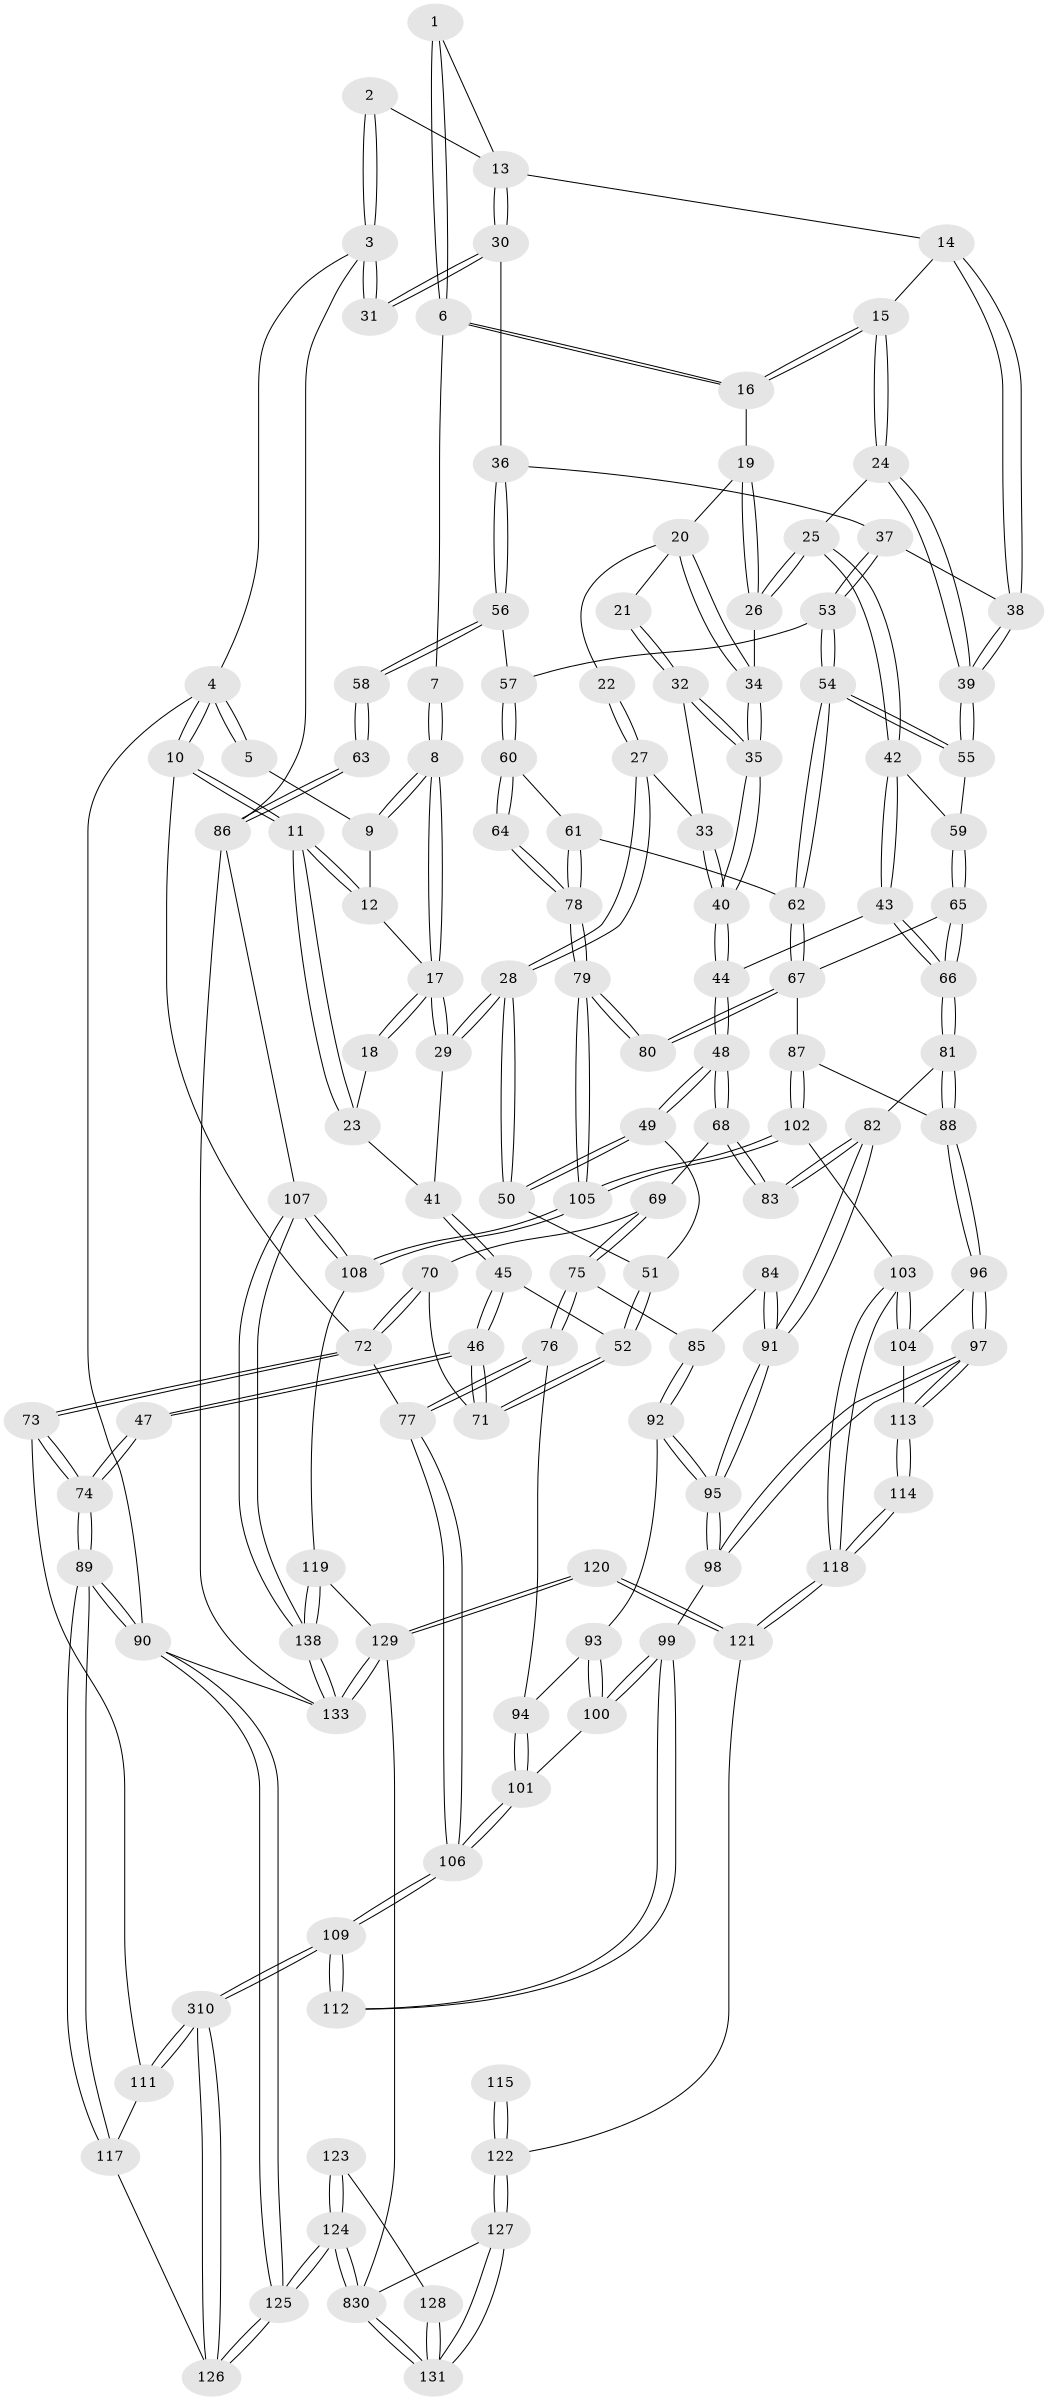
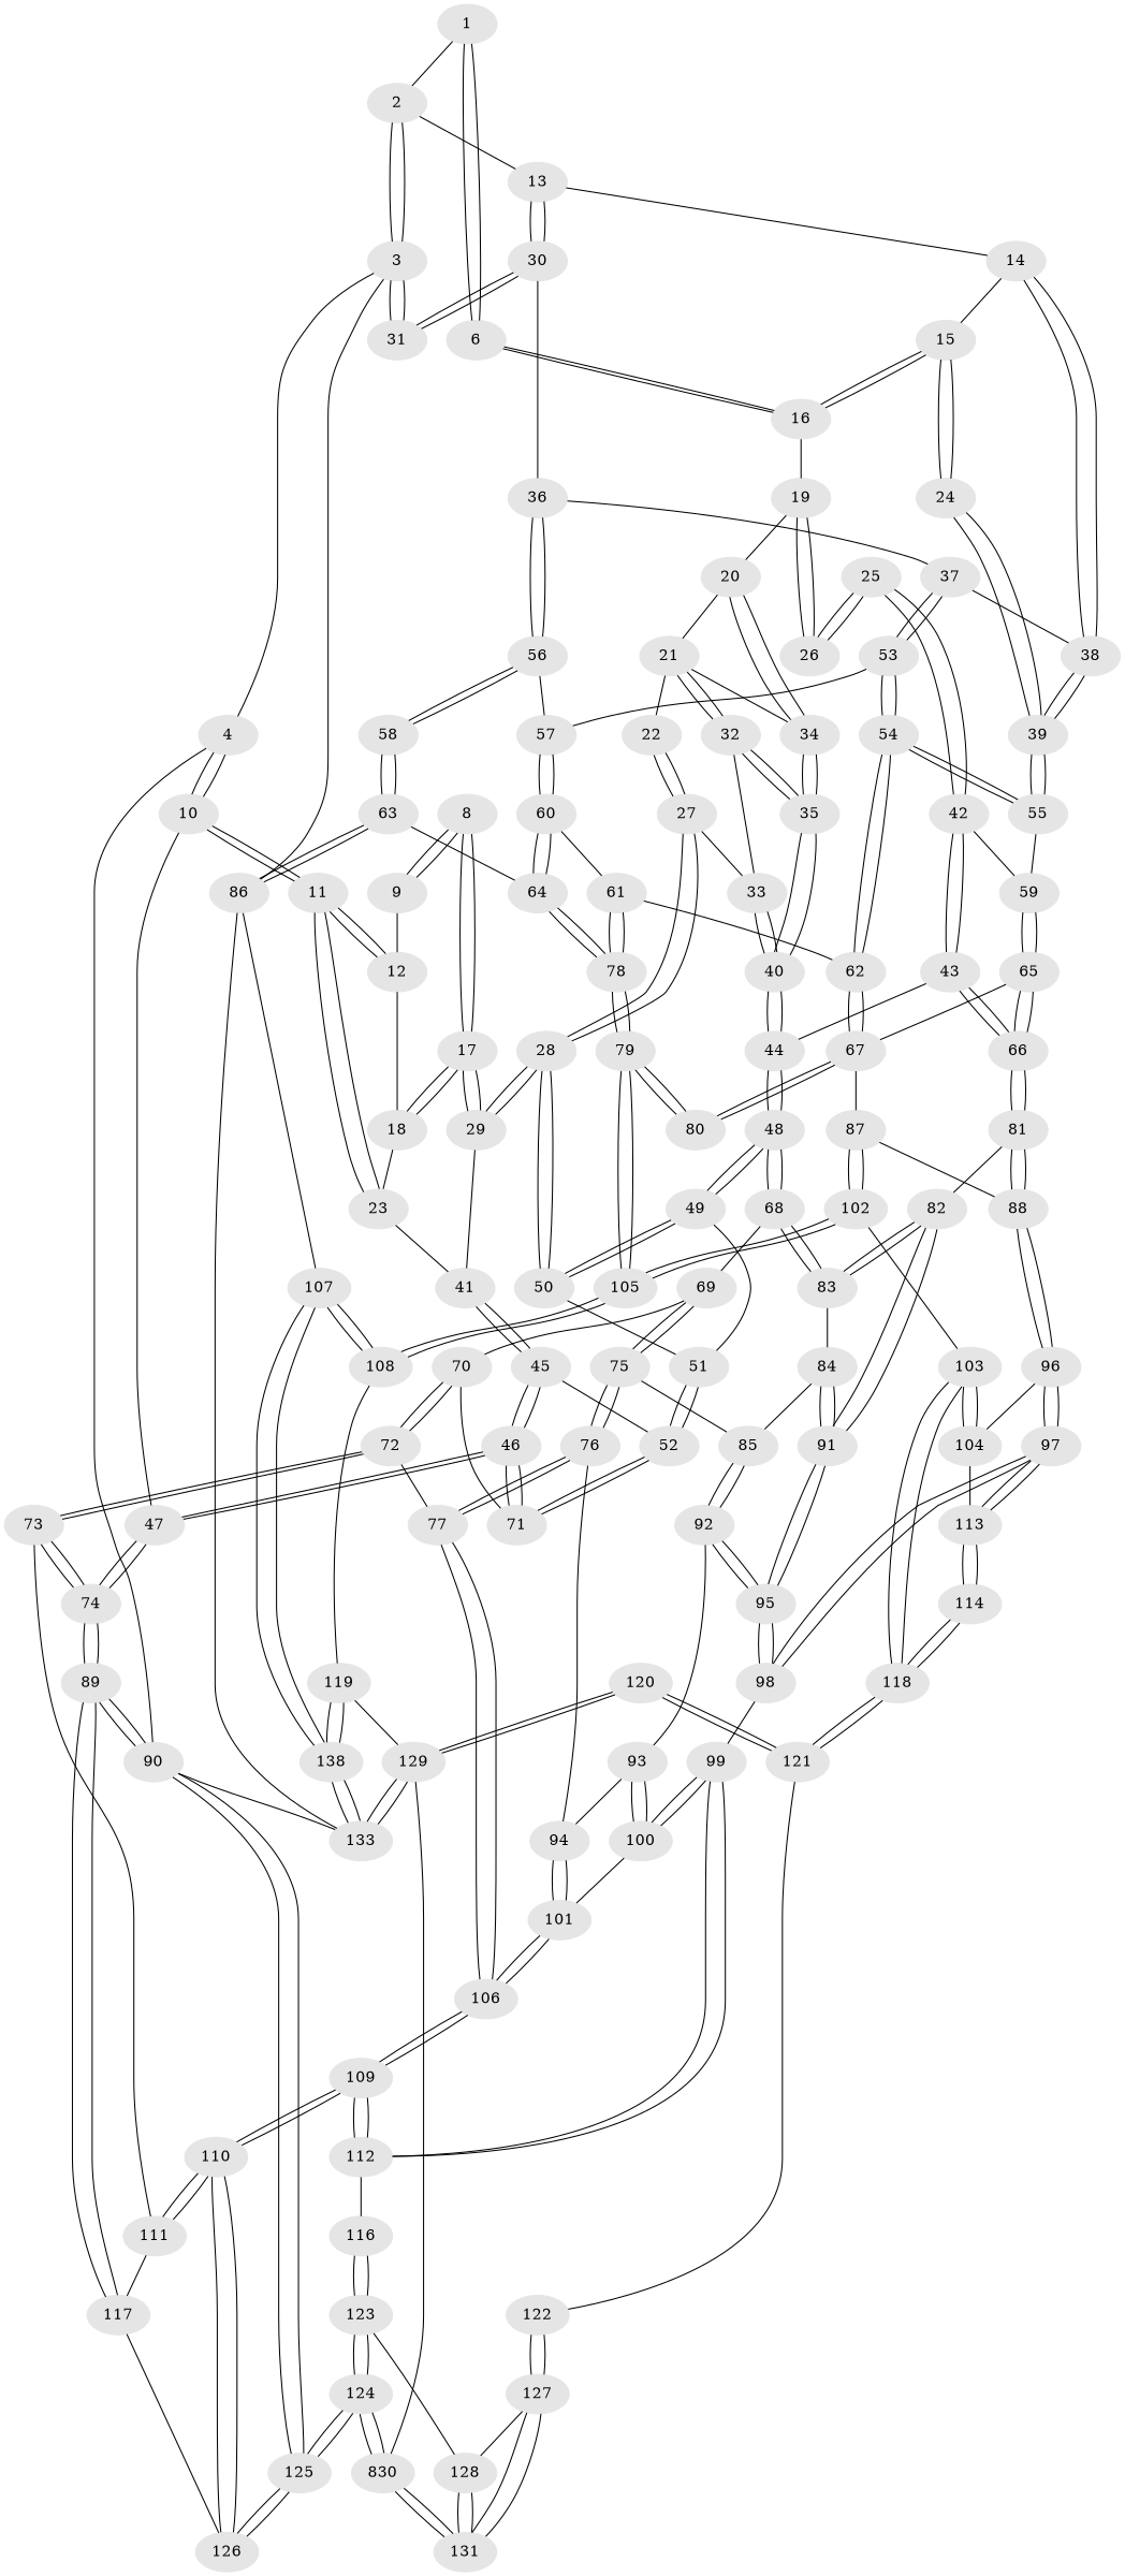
  graph {
    node [color=gray90 style=filled]
    1
    2
    6
    3
    13
-   7
    16
    4
    31
    86
    14
    30
-   5
    10
    90
    107
    133
    9
    11
    47
    125
    12
    8
    19
    17
    22
    27
    18
    29
    23
    74
    41
    15
    38
    36
    24
    39
    25
    20
    26
    21
    34
    32
    35
    33
    28
    45
    42
    55
    43
    59
    50
    40
    51
    37
    56
    58
    63
    44
    53
    57
    54
    48
    46
    52
    66
    65
    81
    49
    68
    71
    89
    69
    83
    62
    60
    67
    61
    64
    78
    79
    80
    87
    82
    88
    70
    75
    84
    72
    76
    85
    73
    77
    111
    106
    117
    94
    92
    101
    109
    105
    108
    102
    91
    96
    95
    93
    n108 [label=138]
    103
    97
    104
    126
    98
    100
    99
    113
    114
    112
+   116
    118
    121
    119
-   110 [label=310]
+   110
    129
    123
-   115
    122
    127
    124
    128
    120
    n132 [label=830]
    131
-   1 -- 13
+   1 -- 2
    1 -- 6
    1 -- 6
    2 -- 3
    2 -- 3
    2 -- 13
-   6 -- 7
    6 -- 16
    6 -- 16
    3 -- 4
    3 -- 31
    3 -- 31
    3 -- 86
    13 -- 14
    13 -- 30
    13 -- 30
-   7 -- 8
-   7 -- 8
    16 -- 19
-   4 -- 5
-   4 -- 5
    4 -- 10
    4 -- 10
    4 -- 90
    86 -- 107
    86 -- 133
    14 -- 15
    14 -- 38
    14 -- 38
    30 -- 31
    30 -- 31
    30 -- 36
-   5 -- 9
    10 -- 11
    10 -- 11
-   10 -- 72
+   10 -- 47
    90 -- 133
    90 -- 125
    90 -- 125
    107 -- 108
    107 -- 108
    107 -- n108
    107 -- n108
    9 -- 12
    11 -- 12
    11 -- 12
    11 -- 23
    11 -- 23
    47 -- 74
    47 -- 74
    125 -- 126
    125 -- 126
-   12 -- 17
+   12 -- 18
    8 -- 9
    8 -- 9
    8 -- 17
    8 -- 17
    19 -- 20
    19 -- 26
    19 -- 26
    17 -- 18
    17 -- 18
    17 -- 29
    17 -- 29
    22 -- 27
    22 -- 27
    27 -- 33
    27 -- 28
    27 -- 28
    18 -- 23
    29 -- 41
    23 -- 41
    74 -- 89
    74 -- 89
    41 -- 45
    41 -- 45
    15 -- 16
    15 -- 16
    15 -- 24
    15 -- 24
    38 -- 39
    38 -- 39
    36 -- 37
    36 -- 56
    36 -- 56
    24 -- 39
    24 -- 39
-   24 -- 25
    39 -- 55
    39 -- 55
    25 -- 26
    25 -- 26
    25 -- 42
    25 -- 42
    20 -- 21
    20 -- 34
    20 -- 34
-   26 -- 34
-   20 -- 22
+   21 -- 34
+   21 -- 22
    21 -- 32
    21 -- 32
    34 -- 35
    34 -- 35
    32 -- 35
    32 -- 35
    32 -- 33
    35 -- 40
    35 -- 40
    33 -- 40
    33 -- 40
    28 -- 29
    28 -- 29
    28 -- 50
    28 -- 50
    45 -- 46
    45 -- 46
    45 -- 52
    42 -- 43
    42 -- 43
    42 -- 59
    55 -- 59
    43 -- 44
    43 -- 66
    43 -- 66
    59 -- 65
    59 -- 65
    50 -- 51
    40 -- 44
    40 -- 44
    51 -- 52
    51 -- 52
    37 -- 38
    37 -- 53
    37 -- 53
    56 -- 58
    56 -- 58
    56 -- 57
    58 -- 63
    58 -- 63
    63 -- 86
    63 -- 86
+   63 -- 64
    44 -- 48
    44 -- 48
    53 -- 57
    53 -- 54
    53 -- 54
    57 -- 60
    57 -- 60
    54 -- 55
    54 -- 55
    54 -- 62
    54 -- 62
    48 -- 49
    48 -- 49
    48 -- 68
    48 -- 68
    46 -- 47
    46 -- 47
    46 -- 71
    46 -- 71
    52 -- 71
    52 -- 71
    66 -- 81
    66 -- 81
    65 -- 66
    65 -- 66
    65 -- 67
    81 -- 82
    81 -- 88
    81 -- 88
    49 -- 50
    49 -- 50
    49 -- 51
    68 -- 69
    68 -- 83
    68 -- 83
    89 -- 90
    89 -- 90
    89 -- 117
    89 -- 117
    69 -- 70
    69 -- 75
    69 -- 75
+   83 -- 84
    62 -- 67
    62 -- 67
    60 -- 61
    60 -- 64
    60 -- 64
    67 -- 80
    67 -- 80
    67 -- 87
    61 -- 62
    61 -- 78
    61 -- 78
    64 -- 78
    64 -- 78
    78 -- 79
    78 -- 79
    79 -- 80
    79 -- 80
    79 -- 105
    79 -- 105
    87 -- 88
    87 -- 102
    87 -- 102
    82 -- 83
    82 -- 83
    82 -- 91
    82 -- 91
    88 -- 96
    88 -- 96
    70 -- 71
    70 -- 72
    70 -- 72
    75 -- 76
    75 -- 76
    75 -- 85
    84 -- 85
    84 -- 91
    84 -- 91
    72 -- 73
    72 -- 73
    72 -- 77
    76 -- 77
    76 -- 77
    76 -- 94
    85 -- 92
    85 -- 92
    73 -- 74
    73 -- 74
    73 -- 111
    77 -- 106
    77 -- 106
    111 -- 117
    106 -- 109
    106 -- 109
    117 -- 126
    94 -- 101
    94 -- 101
    92 -- 95
    92 -- 95
    92 -- 93
    101 -- 106
    101 -- 106
    109 -- 112
    109 -- 112
    109 -- 110
    109 -- 110
    105 -- 108
    105 -- 108
    108 -- 119
    102 -- 105
    102 -- 105
    102 -- 103
    91 -- 95
    91 -- 95
    96 -- 97
    96 -- 97
    96 -- 104
    95 -- 98
    95 -- 98
    93 -- 94
    93 -- 100
    93 -- 100
    n108 -- 133
    n108 -- 133
    103 -- 104
    103 -- 104
    103 -- 118
    103 -- 118
    97 -- 98
    97 -- 98
    97 -- 113
    97 -- 113
    104 -- 113
    98 -- 99
    100 -- 101
    99 -- 100
    99 -- 100
    99 -- 112
    99 -- 112
    113 -- 114
    113 -- 114
    114 -- 118
    114 -- 118
+   112 -- 116
+   116 -- 123
+   116 -- 123
    118 -- 121
    118 -- 121
    121 -- 122
    119 -- n108
    119 -- n108
    119 -- 129
    110 -- 111
    110 -- 111
    110 -- 126
    110 -- 126
    129 -- 133
    129 -- 133
    129 -- n132
    123 -- 124
    123 -- 124
    123 -- 128
-   115 -- 122
-   115 -- 122
    122 -- 127
    122 -- 127
-   127 -- n132
+   127 -- 128
    127 -- 131
    127 -- 131
    124 -- 125
    124 -- 125
    124 -- n132
    124 -- n132
    128 -- 131
    128 -- 131
    120 -- 121
    120 -- 121
    120 -- 129
    120 -- 129
    n132 -- 131
    n132 -- 131
  }
